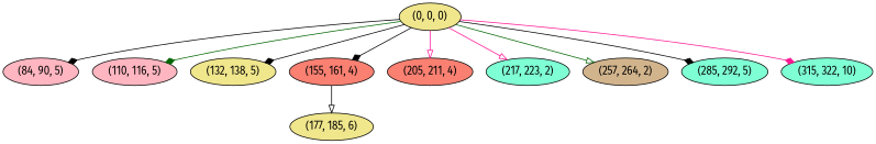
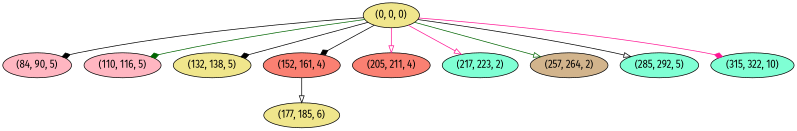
  digraph {
    fontname="Fira Sans"
    node [fillcolor=khaki fontname="Fira Sans" style=filled]
    edge [arrowhead=diamond color=black fontname="Fira Sans"]
    "(84, 90, 5)" [fillcolor=lightpink]
    "(0, 0, 0)"
    "(110, 116, 5)" [fillcolor=lightpink]
    "(132, 138, 5)"
-   "(155, 161, 4)" [fillcolor=salmon]
+   "(155, 161, 4)" [fillcolor=salmon label="(152, 161, 4)"]
    "(205, 211, 4)" [fillcolor=salmon]
    "(217, 223, 2)" [fillcolor=aquamarine]
    "(257, 264, 2)" [fillcolor=tan]
    "(285, 292, 5)" [fillcolor=aquamarine]
    "(315, 322, 10)" [fillcolor=aquamarine]
    "(177, 185, 6)"
    "(0, 0, 0)" -> "(84, 90, 5)"
    "(0, 0, 0)" -> "(110, 116, 5)" [color=darkgreen]
    "(0, 0, 0)" -> "(132, 138, 5)"
    "(0, 0, 0)" -> "(155, 161, 4)"
    "(0, 0, 0)" -> "(205, 211, 4)" [arrowhead=onormal color=deeppink]
    "(0, 0, 0)" -> "(217, 223, 2)" [arrowhead=onormal color=deeppink]
    "(0, 0, 0)" -> "(257, 264, 2)" [arrowhead=onormal color=darkgreen]
-   "(0, 0, 0)" -> "(285, 292, 5)"
+   "(0, 0, 0)" -> "(285, 292, 5)" [arrowhead=onormal]
    "(0, 0, 0)" -> "(315, 322, 10)" [color=deeppink]
    "(155, 161, 4)" -> "(177, 185, 6)" [arrowhead=onormal]
  }
